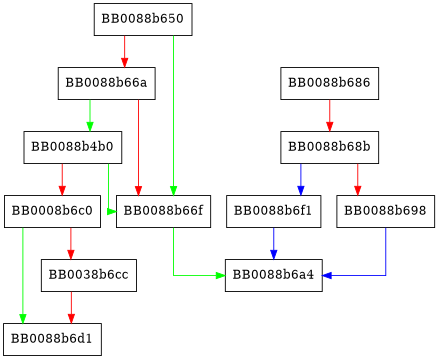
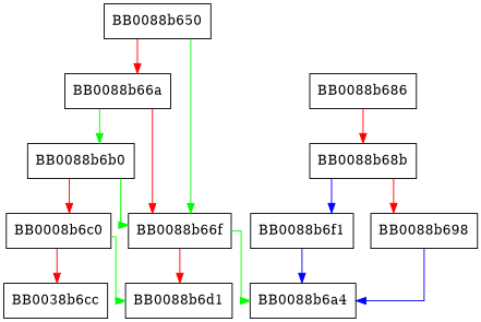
  digraph {
    splines=ortho
    node [shape=box]
    edge [color=red]
    BB0088b650
    BB0088b66f
    BB0088b66a
    BB0088b6a4
-   BB0088b6b0 [label=BB0088b4b0]
+   BB0088b6b0
    n6 [label=BB0008b6c0]
    BB0088b6d1
    n8 [label=BB0038b6cc]
    BB0088b68b
    BB0088b6f1
    BB0088b698
    BB0088b686
    BB0088b650 -> BB0088b66f [color=green]
    BB0088b650 -> BB0088b66a
    BB0088b66f -> BB0088b6a4 [color=green]
    BB0088b66a -> BB0088b66f
    BB0088b66a -> BB0088b6b0 [color=green]
    BB0088b6b0 -> BB0088b66f [color=green]
    BB0088b6b0 -> n6
    n6 -> BB0088b6d1 [color=green]
    n6 -> n8
-   n8 -> BB0088b6d1
+   BB0088b66f -> BB0088b6d1
    BB0088b68b -> BB0088b6f1 [color=blue]
    BB0088b68b -> BB0088b698
    BB0088b6f1 -> BB0088b6a4 [color=blue]
    BB0088b698 -> BB0088b6a4 [color=blue]
    BB0088b686 -> BB0088b68b
  }
